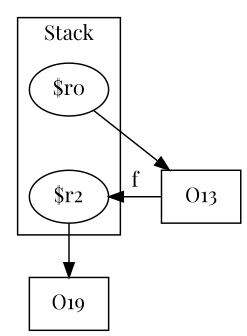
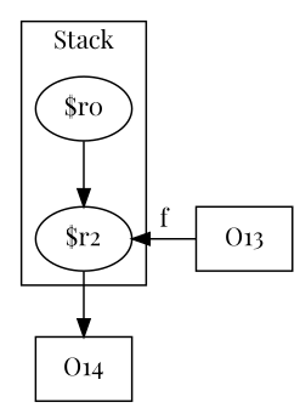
  digraph {
    fontname="Playfair Display"
    rankDir=LR
    node [fontname="Playfair Display"]
    edge [fontname="Playfair Display"]
    "$r2"
    "$r0"
-   O14 [shape=box label=O19]
+   O14 [shape=box]
    O13 [shape=box]
    subgraph cluster_1 {
      label=Stack
      "$r2"
      "$r0"
    }
    "$r2" -> O14
-   "$r0" -> O13
+   "$r0" -> "$r2"
    O13 -> "$r2" [label=f weight=0.2]
  }
